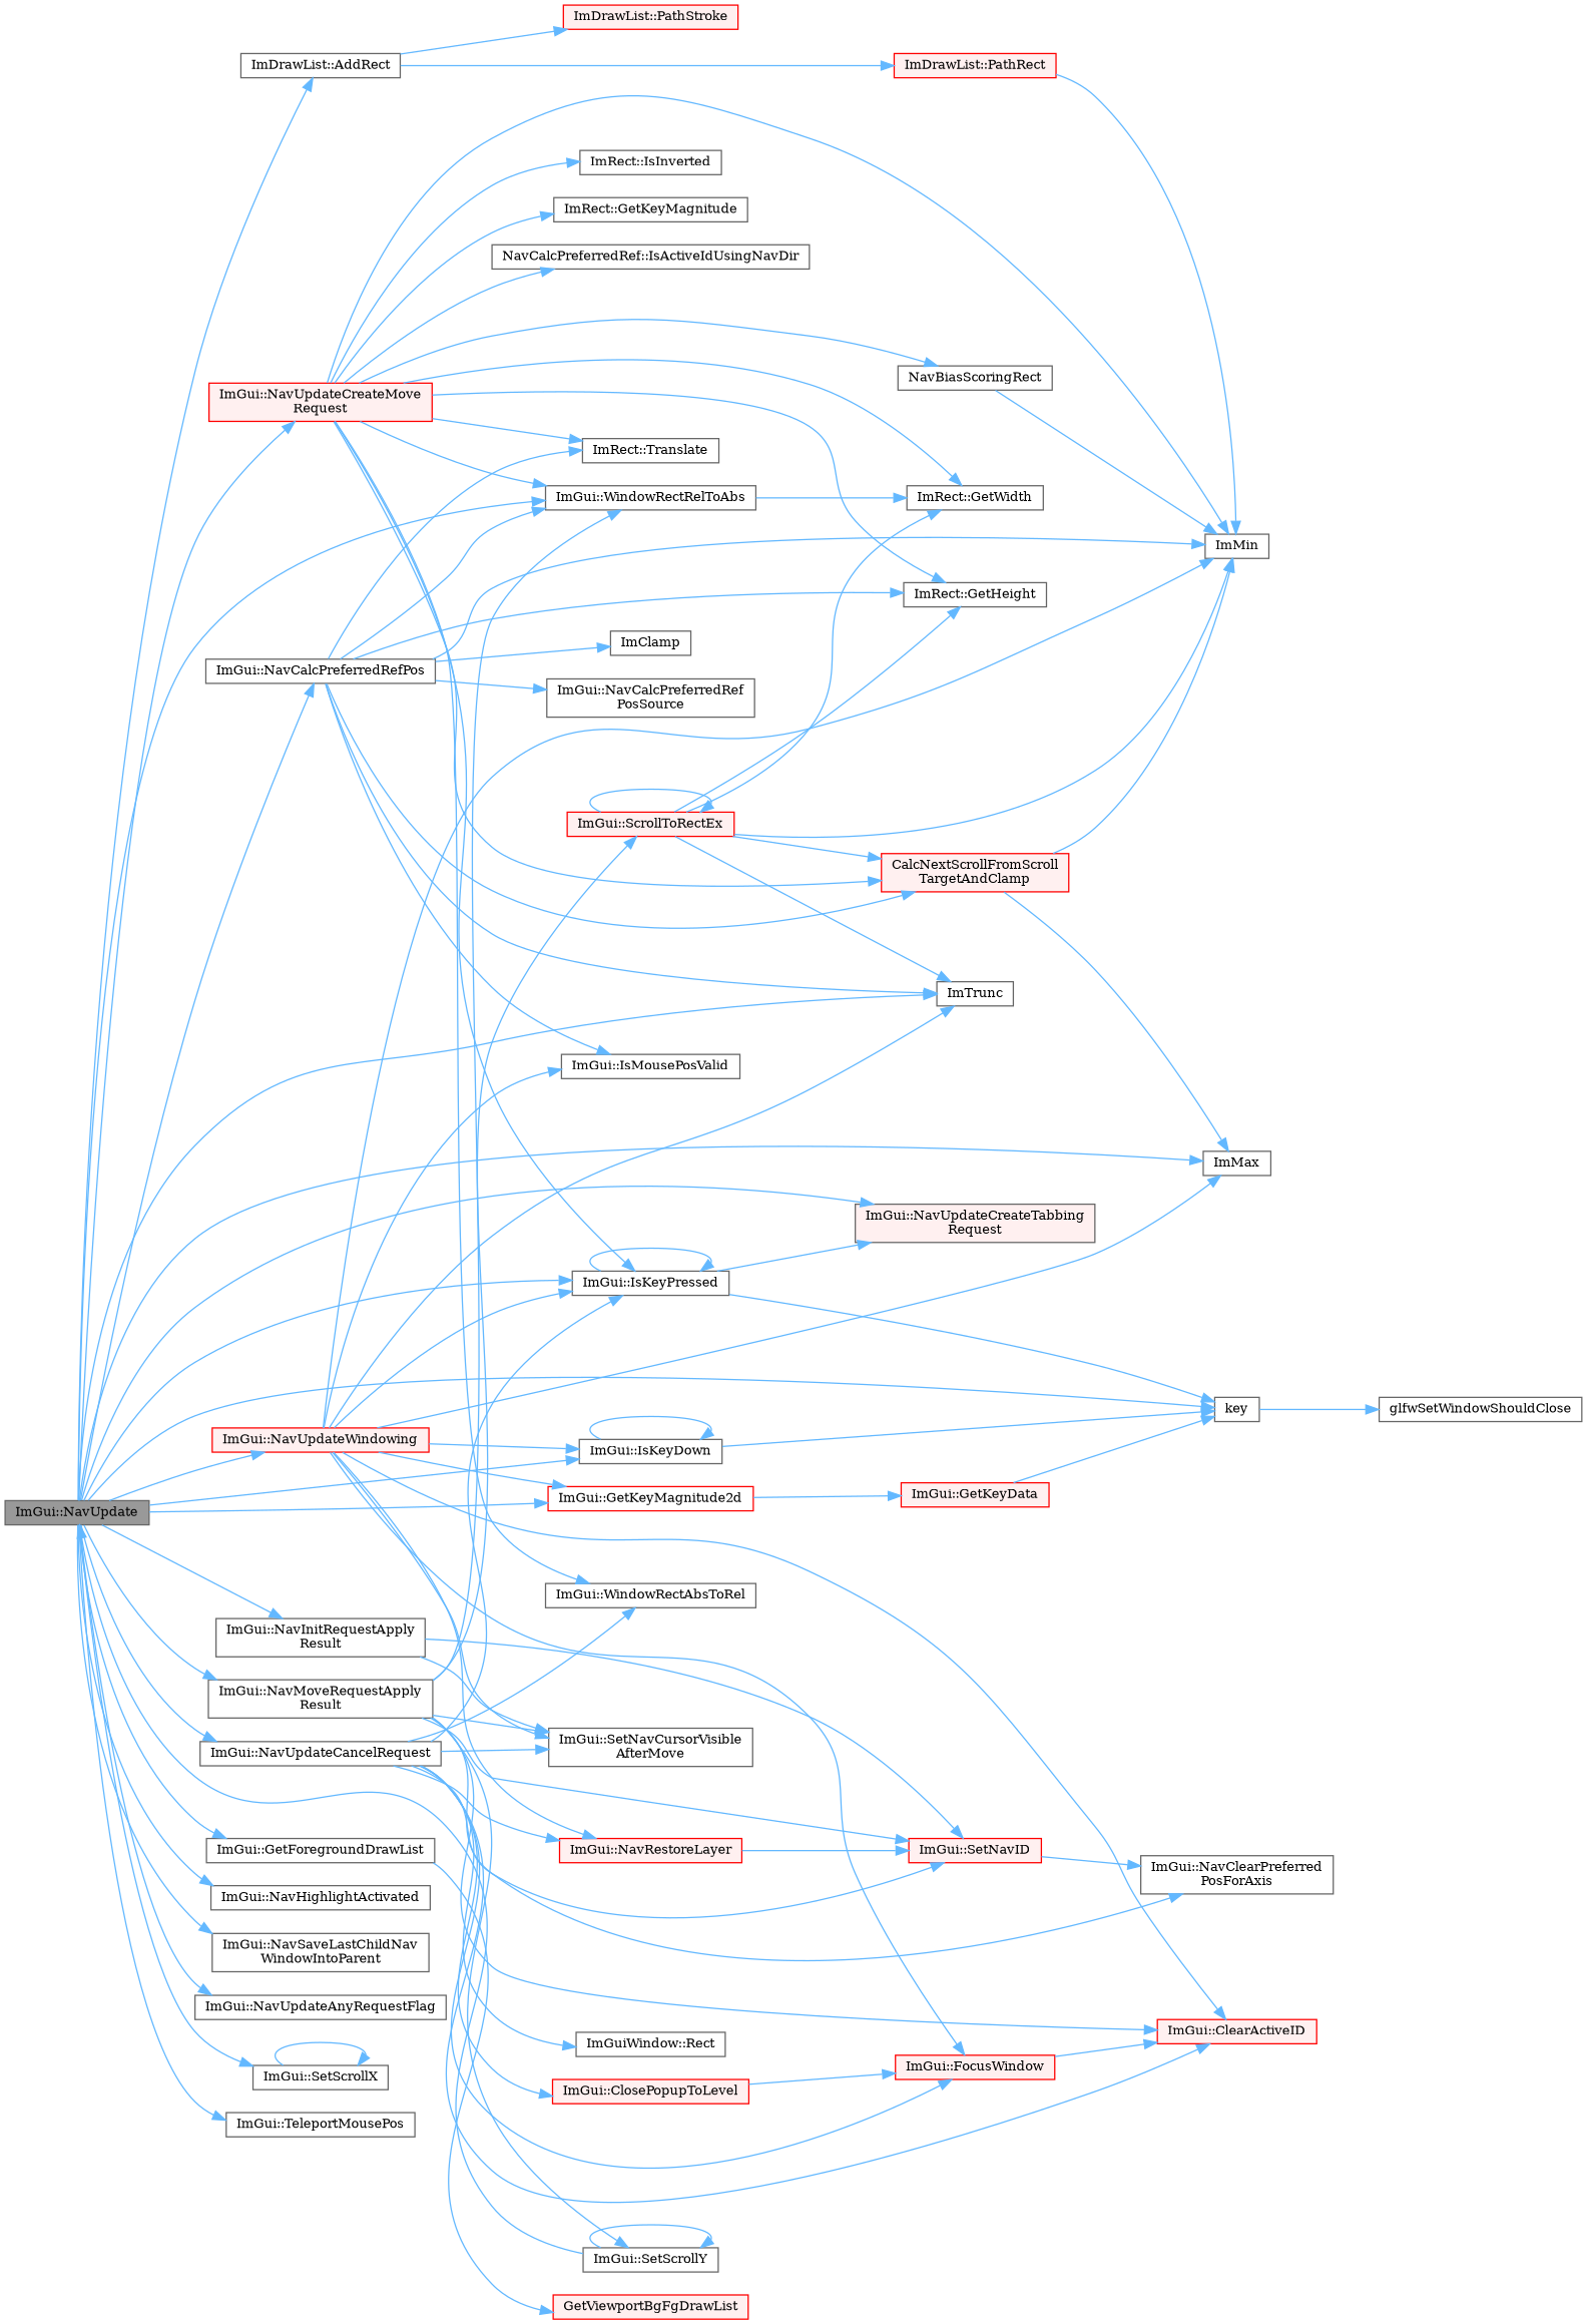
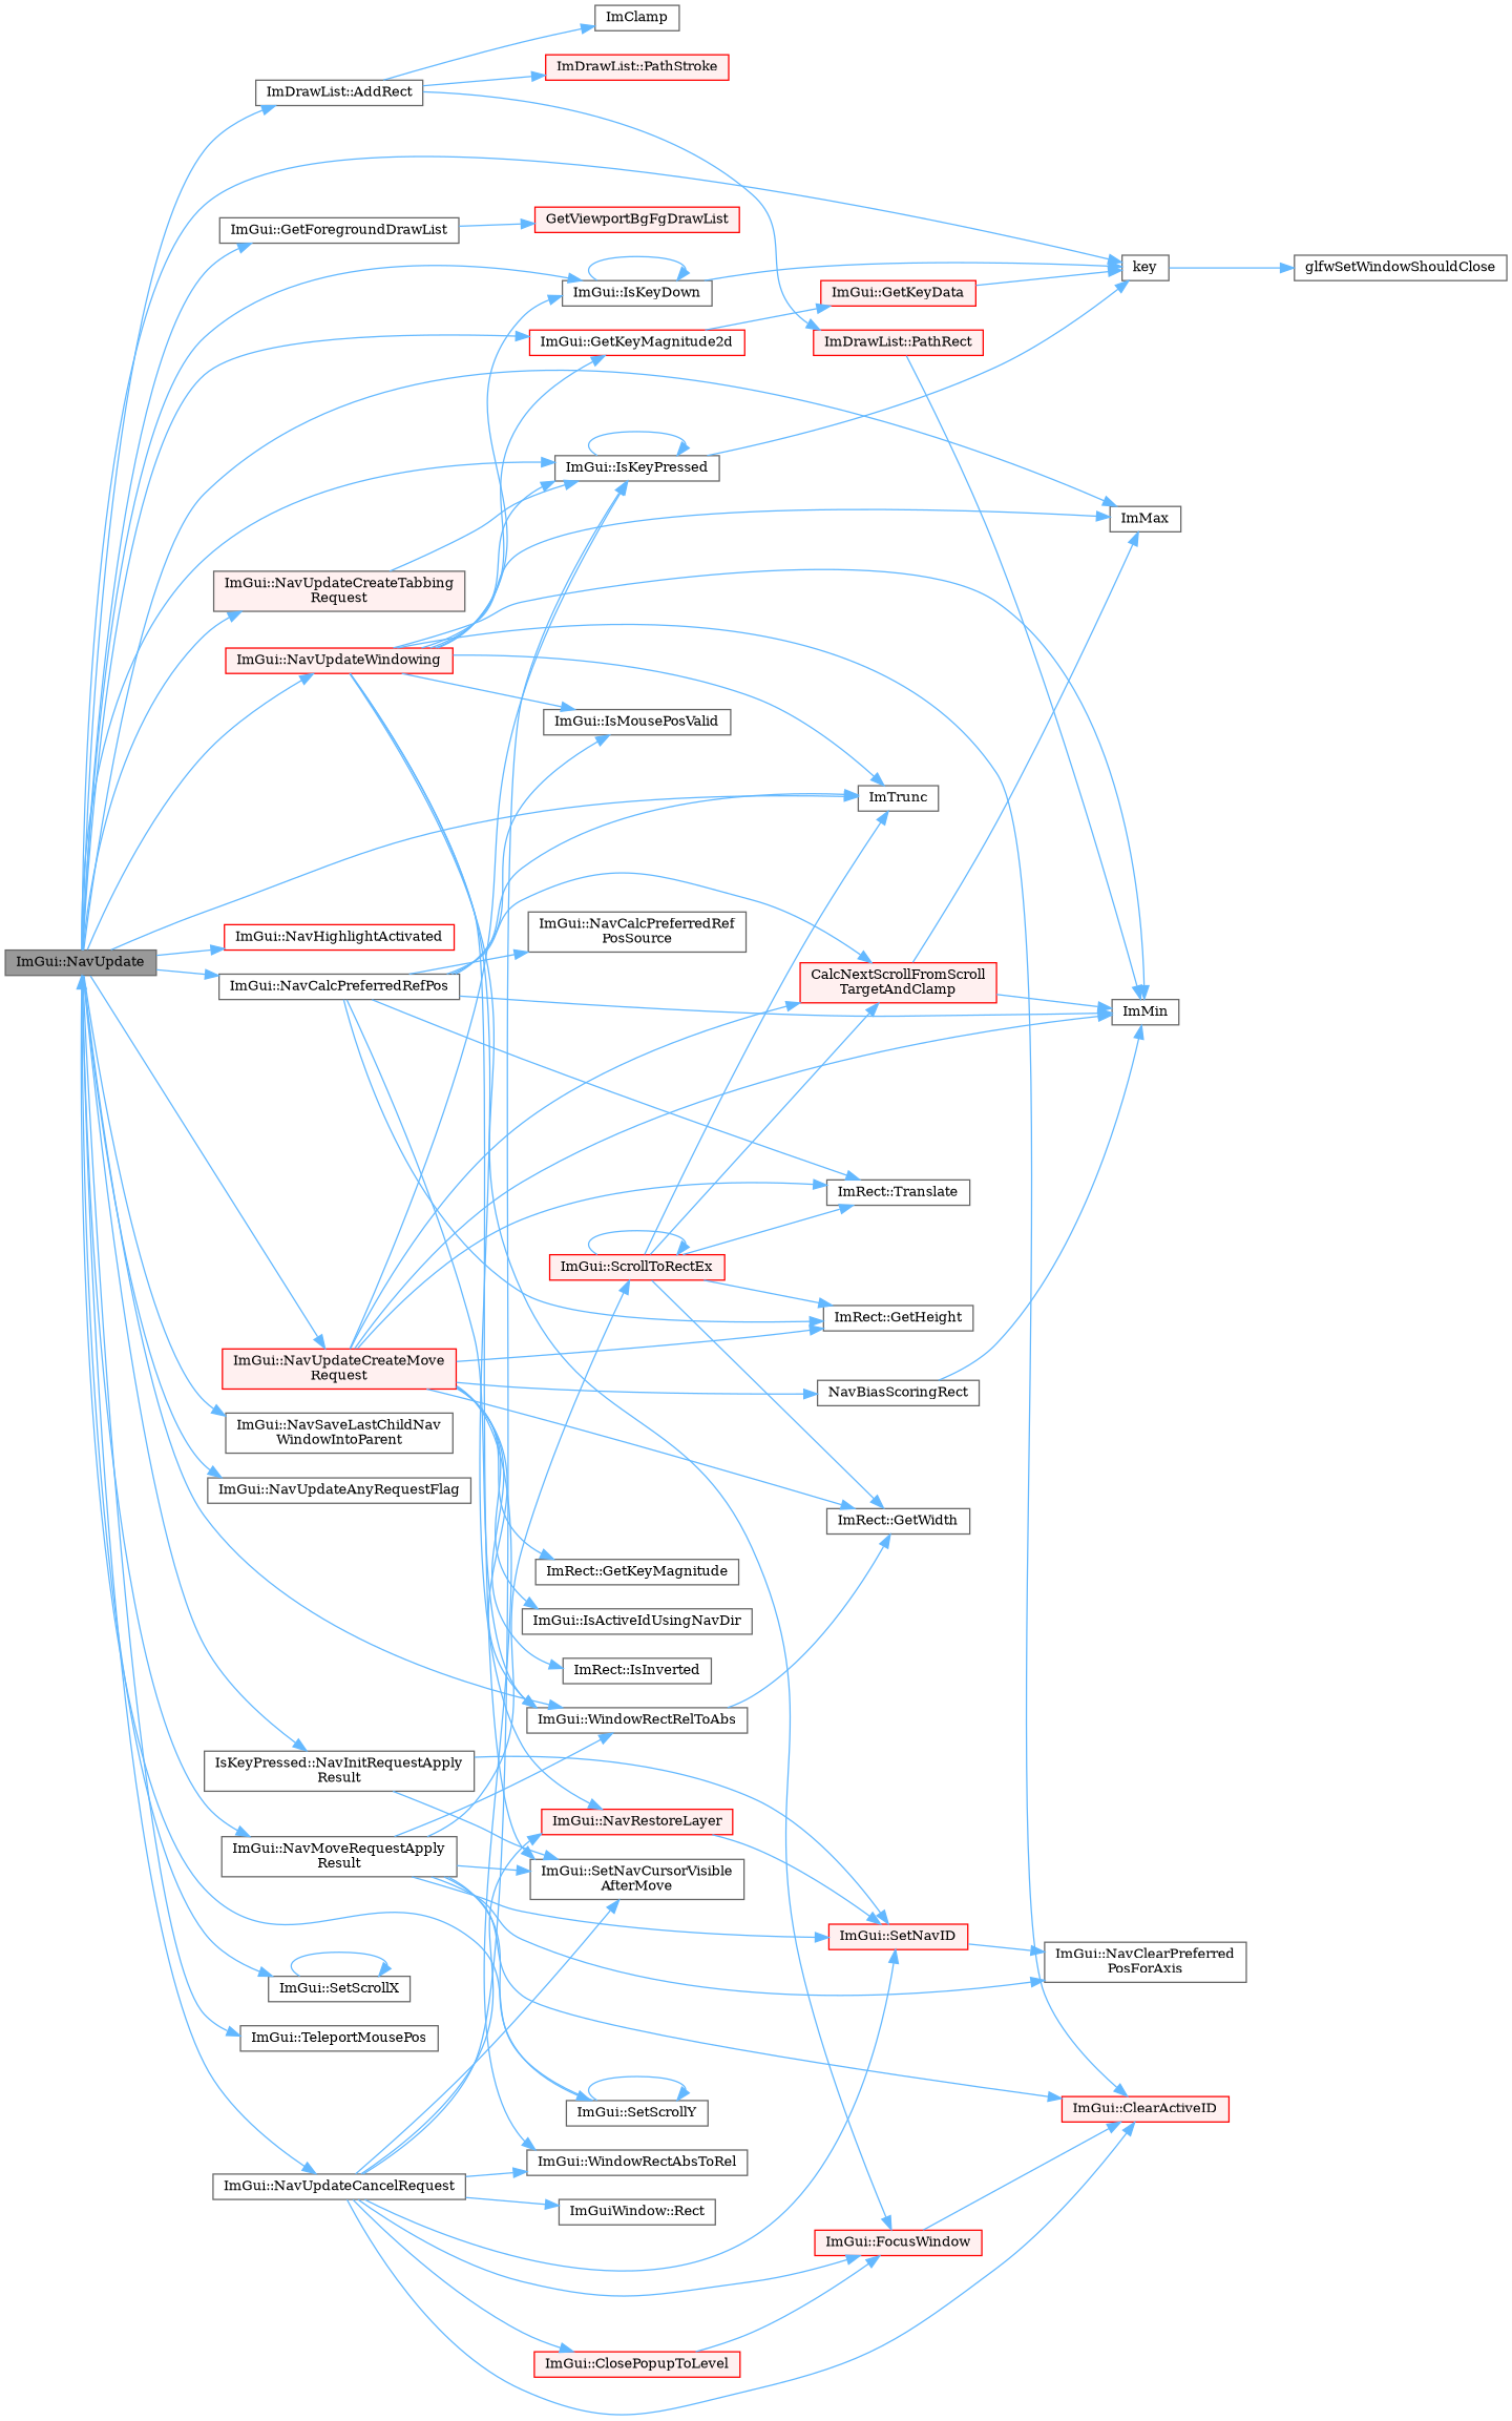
  digraph {
    fontname="DejaVu Serif"
    rankdir=LR
    node [color=grey40 fillcolor=white fontname="DejaVu Serif" fontsize=10 shape=box style=filled]
    edge [color=steelblue1 fontname="DejaVu Serif" fontsize=10 labelfontname=Helvetica labelfontsize=10 style=solid]
    n1 [color=gray40 fillcolor=grey60 fontcolor=black height=0.2 label="ImGui::NavUpdate" width=0.4]
    n2 [height=0.2 label="ImDrawList::AddRect" width=0.4]
    n3 [height=0.2 label="ImGui::GetForegroundDrawList" width=0.4]
    n4 [color=red height=0.2 label="ImGui::GetKeyMagnitude2d" width=0.4]
    n5 [height=0.2 label=key width=0.4]
    n6 [height=0.2 label=ImMax width=0.4]
    n7 [height=0.2 label=ImTrunc width=0.4]
    n8 [height=0.2 label="ImGui::IsKeyDown" width=0.4]
    n9 [height=0.2 label="ImGui::IsKeyPressed" width=0.4]
    n10 [height=0.2 label="ImGui::NavCalcPreferredRefPos" width=0.4]
    n11 [height=0.2 label="ImGui::WindowRectRelToAbs" width=0.4]
-   n12 [height=0.2 label="ImGui::NavHighlightActivated" width=0.4]
-   n13 [height=0.2 label="ImGui::NavInitRequestApply\lResult" width=0.4]
+   n12 [color=red height=0.2 label="ImGui::NavHighlightActivated" width=0.4]
+   n13 [height=0.2 label="IsKeyPressed::NavInitRequestApply\lResult" width=0.4]
    n14 [height=0.2 label="ImGui::NavMoveRequestApply\lResult" width=0.4]
    n15 [height=0.2 label="ImGui::NavSaveLastChildNav\lWindowIntoParent" width=0.4]
    n16 [height=0.2 label="ImGui::NavUpdateAnyRequestFlag" width=0.4]
    n17 [height=0.2 label="ImGui::NavUpdateCancelRequest" width=0.4]
    n18 [color=red fillcolor="#FFF0F0" height=0.2 label="ImGui::NavUpdateCreateMove\lRequest" width=0.4]
    n19 [fillcolor="#FFF0F0" height=0.2 label="ImGui::NavUpdateCreateTabbing\lRequest" width=0.4]
    n20 [color=red fillcolor="#FFF0F0" height=0.2 label="ImGui::NavUpdateWindowing" width=0.4]
    n21 [height=0.2 label="ImGui::SetScrollX" width=0.4]
    n22 [height=0.2 label="ImGui::TeleportMousePos" width=0.4]
    n23 [color=red fillcolor="#FFF0F0" height=0.2 label="ImDrawList::PathRect" width=0.4]
    n24 [color=red fillcolor="#FFF0F0" height=0.2 label="ImDrawList::PathStroke" width=0.4]
    n25 [color=red fillcolor="#FFF0F0" height=0.2 label=GetViewportBgFgDrawList width=0.4]
    n26 [color=red fillcolor="#FFF0F0" height=0.2 label="ImGui::GetKeyData" width=0.4]
    n27 [height=0.2 label=glfwSetWindowShouldClose width=0.4]
    n28 [height=0.2 label=ImMin width=0.4]
    n29 [color=red fillcolor="#FFF0F0" height=0.2 label="CalcNextScrollFromScroll\lTargetAndClamp" width=0.4]
    n30 [height=0.2 label="ImRect::GetHeight" width=0.4]
    n31 [height=0.2 label=ImClamp width=0.4]
    n32 [height=0.2 label="ImGui::IsMousePosValid" width=0.4]
    n33 [height=0.2 label="ImGui::NavCalcPreferredRef\lPosSource" width=0.4]
    n34 [height=0.2 label="ImRect::Translate" width=0.4]
    n35 [height=0.2 label="ImRect::GetWidth" width=0.4]
    n36 [height=0.2 label="ImGui::SetNavCursorVisible\lAfterMove" width=0.4]
    n37 [color=red fillcolor="#FFF0F0" height=0.2 label="ImGui::SetNavID" width=0.4]
    n38 [height=0.2 label="ImGui::SetScrollY" width=0.4]
    n39 [height=0.2 label="ImGui::NavClearPreferred\lPosForAxis" width=0.4]
    n40 [color=red fillcolor="#FFF0F0" height=0.2 label="ImGui::ClearActiveID" width=0.4]
    n41 [color=red fillcolor="#FFF0F0" height=0.2 label="ImGui::ScrollToRectEx" width=0.4]
    n42 [color=red fillcolor="#FFF0F0" height=0.2 label="ImGui::ClosePopupToLevel" width=0.4]
    n43 [color=red fillcolor="#FFF0F0" height=0.2 label="ImGui::FocusWindow" width=0.4]
    n44 [color=red fillcolor="#FFF0F0" height=0.2 label="ImGui::NavRestoreLayer" width=0.4]
    n45 [height=0.2 label="ImGuiWindow::Rect" width=0.4]
    n46 [height=0.2 label="ImGui::WindowRectAbsToRel" width=0.4]
    n47 [height=0.2 label="ImRect::GetKeyMagnitude" width=0.4]
-   n48 [height=0.2 label="NavCalcPreferredRef::IsActiveIdUsingNavDir" width=0.4]
+   n48 [height=0.2 label="ImGui::IsActiveIdUsingNavDir" width=0.4]
    n49 [height=0.2 label="ImRect::IsInverted" width=0.4]
    n50 [height=0.2 label=NavBiasScoringRect width=0.4]
    n1 -> n2
    n1 -> n3
    n1 -> n4
    n1 -> n5
    n1 -> n6
    n1 -> n7
    n1 -> n8
    n1 -> n9
    n1 -> n10
    n1 -> n11
    n1 -> n12
    n1 -> n13
    n1 -> n14
    n1 -> n15
    n1 -> n16
    n1 -> n17
    n1 -> n18
    n1 -> n19
    n1 -> n20
    n1 -> n21
    n1 -> n22
    n2 -> n23
    n2 -> n24
    n3 -> n25
    n4 -> n26
    n5 -> n27
    n8 -> n5
    n8 -> n8
    n9 -> n5
    n9 -> n9
    n10 -> n7
    n10 -> n11
    n10 -> n28
    n10 -> n29
    n10 -> n30
-   n10 -> n31
+   n2 -> n31
    n10 -> n32
    n10 -> n33
    n10 -> n34
    n11 -> n35
    n13 -> n36
    n13 -> n37
    n14 -> n11
    n14 -> n36
    n14 -> n37
    n14 -> n38
    n14 -> n39
    n14 -> n40
    n14 -> n41
    n17 -> n9
    n17 -> n36
    n17 -> n37
    n17 -> n40
    n17 -> n42
    n17 -> n43
    n17 -> n44
    n17 -> n45
    n17 -> n46
    n18 -> n9
    n18 -> n11
    n18 -> n28
    n18 -> n29
    n18 -> n30
    n18 -> n34
    n18 -> n35
    n18 -> n46
    n18 -> n47
    n18 -> n48
    n18 -> n49
    n18 -> n50
-   n9 -> n19
+   n19 -> n9
    n20 -> n4
    n20 -> n6
    n20 -> n7
    n20 -> n8
    n20 -> n9
    n20 -> n28
    n20 -> n32
    n20 -> n36
    n20 -> n40
    n20 -> n43
    n20 -> n44
    n21 -> n21
    n23 -> n28
    n26 -> n5
    n29 -> n6
    n29 -> n28
    n37 -> n39
    n38 -> n1
    n38 -> n38
    n41 -> n7
-   n41 -> n28
+   n41 -> n34
    n41 -> n29
    n41 -> n30
    n41 -> n35
    n41 -> n41
    n42 -> n43
    n43 -> n40
    n44 -> n37
    n50 -> n28
  }
